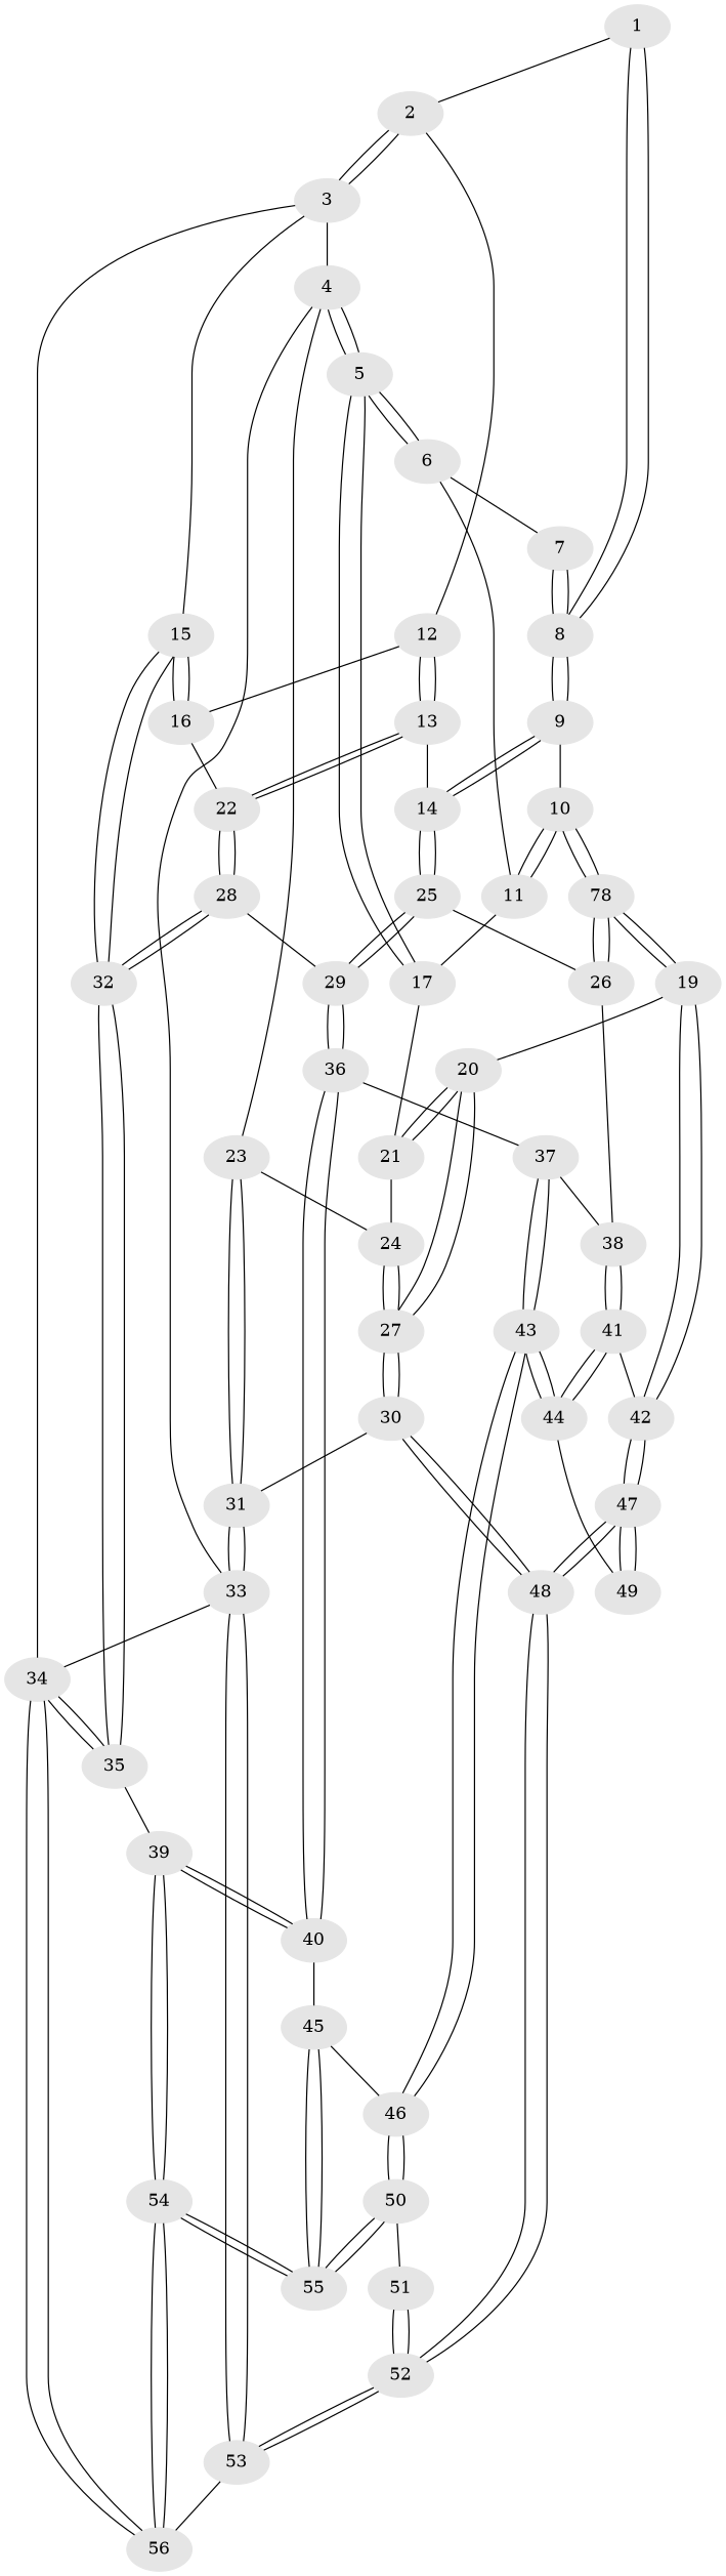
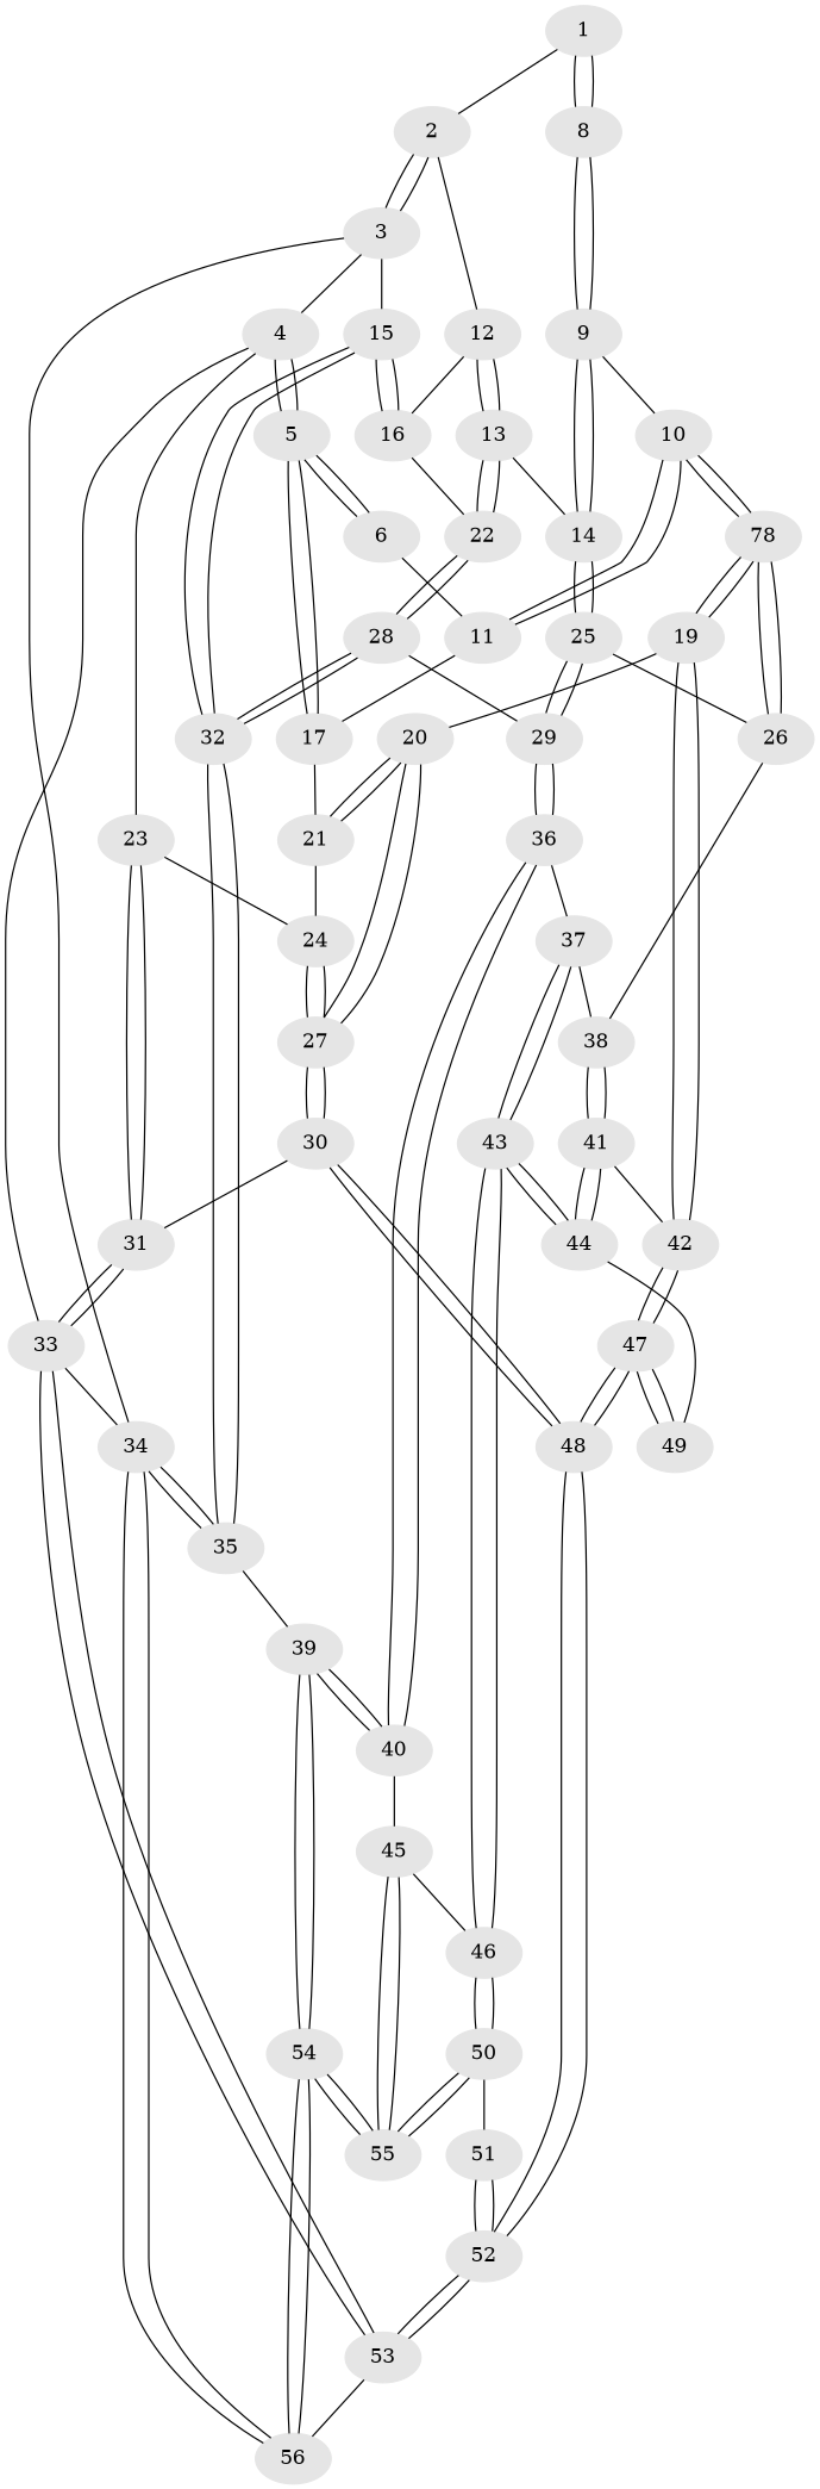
  graph {
    node [color=gray90 style=filled]
    1
    2
    8
    3
    12
    9
    4
    15
    34
    13
    16
    5
    23
    33
    32
    35
    56
    6
    17
    24
    31
    53
-   7
    11
    21
    10
    14
    n28 [label=78]
    25
    19
    26
    22
    28
    29
    20
    42
    38
    27
    47
    30
    36
    41
    48
    37
    40
    52
    39
    54
    43
    45
    44
    46
    55
    49
    50
    51
    1 -- 2
    1 -- 8
    1 -- 8
    2 -- 3
    2 -- 3
    2 -- 12
    8 -- 9
    8 -- 9
    3 -- 4
    3 -- 15
    3 -- 34
    12 -- 13
    12 -- 13
    12 -- 16
    9 -- 10
    9 -- 14
    9 -- 14
    4 -- 5
    4 -- 5
    4 -- 23
    4 -- 33
    15 -- 16
    15 -- 16
    15 -- 32
    15 -- 32
    34 -- 35
    34 -- 35
    34 -- 56
    34 -- 56
    13 -- 14
    13 -- 22
    13 -- 22
    16 -- 22
    5 -- 6
    5 -- 6
    5 -- 17
    5 -- 17
    23 -- 24
    23 -- 31
    23 -- 31
    33 -- 34
    33 -- 53
    33 -- 53
    32 -- 35
    32 -- 35
    35 -- 39
-   6 -- 7
    6 -- 11
    17 -- 21
    24 -- 27
    24 -- 27
    31 -- 33
    31 -- 33
    53 -- 56
-   7 -- 8
-   7 -- 8
    11 -- 17
    21 -- 24
    10 -- 11
    10 -- 11
    10 -- n28
    10 -- n28
    14 -- 25
    14 -- 25
    n28 -- 19
    n28 -- 19
    n28 -- 26
    n28 -- 26
    25 -- 26
    25 -- 29
    25 -- 29
    19 -- 20
    19 -- 42
    19 -- 42
    26 -- 38
    22 -- 28
    22 -- 28
    28 -- 32
    28 -- 32
    28 -- 29
    29 -- 36
    29 -- 36
    20 -- 21
    20 -- 21
    20 -- 27
    20 -- 27
    42 -- 47
    42 -- 47
    38 -- 41
    38 -- 41
    27 -- 30
    27 -- 30
    47 -- 48
    47 -- 48
    47 -- 49
    47 -- 49
    30 -- 31
    30 -- 48
    30 -- 48
    36 -- 37
    36 -- 40
    36 -- 40
    41 -- 42
    41 -- 44
    41 -- 44
    48 -- 52
    48 -- 52
    37 -- 38
    37 -- 43
    37 -- 43
    40 -- 45
    52 -- 53
    52 -- 53
    39 -- 40
    39 -- 40
    39 -- 54
    39 -- 54
    54 -- 56
    54 -- 56
    54 -- 55
    54 -- 55
    43 -- 44
    43 -- 44
    43 -- 46
    43 -- 46
    45 -- 46
    45 -- 55
    45 -- 55
    44 -- 49
    46 -- 50
    46 -- 50
    50 -- 55
    50 -- 55
    50 -- 51
    51 -- 52
    51 -- 52
  }
